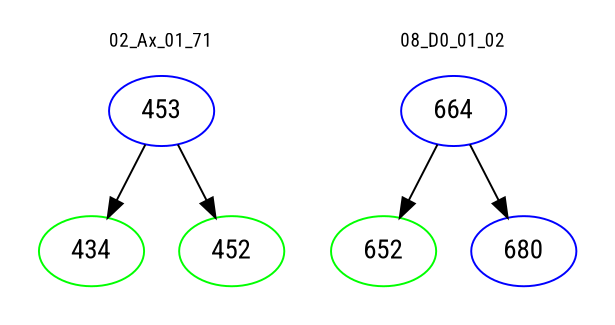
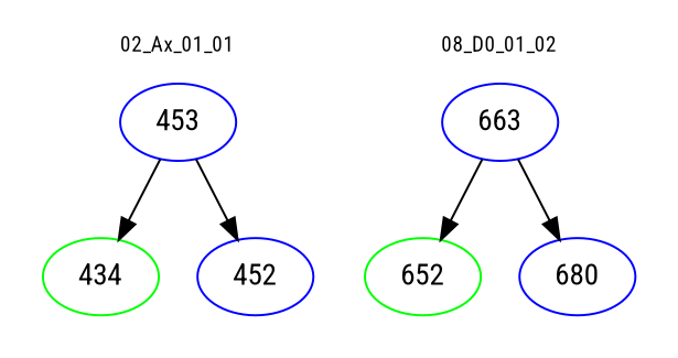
  digraph {
    fontname="Roboto Condensed"
    node [color=blue fontname="Roboto Condensed"]
    edge [color=black fontname="Roboto Condensed"]
    n1 [label=453]
    n2 [color=green label=434]
-   n3 [color=green label=452]
-   n4 [label=664]
+   n3 [label=452]
+   n4 [label=663]
    n5 [color=green label=652]
    n6 [label=680]
    subgraph cluster_1 {
      color=white
      fontsize=10
-     label="02_Ax_01_71"
+     label="02_Ax_01_01"
      n1
      n2
      n3
    }
    subgraph cluster_2 {
      color=white
      fontsize=10
      label="08_D0_01_02"
      n4
      n5
      n6
    }
    n1 -> n2
    n1 -> n3
    n4 -> n5
    n4 -> n6
  }
